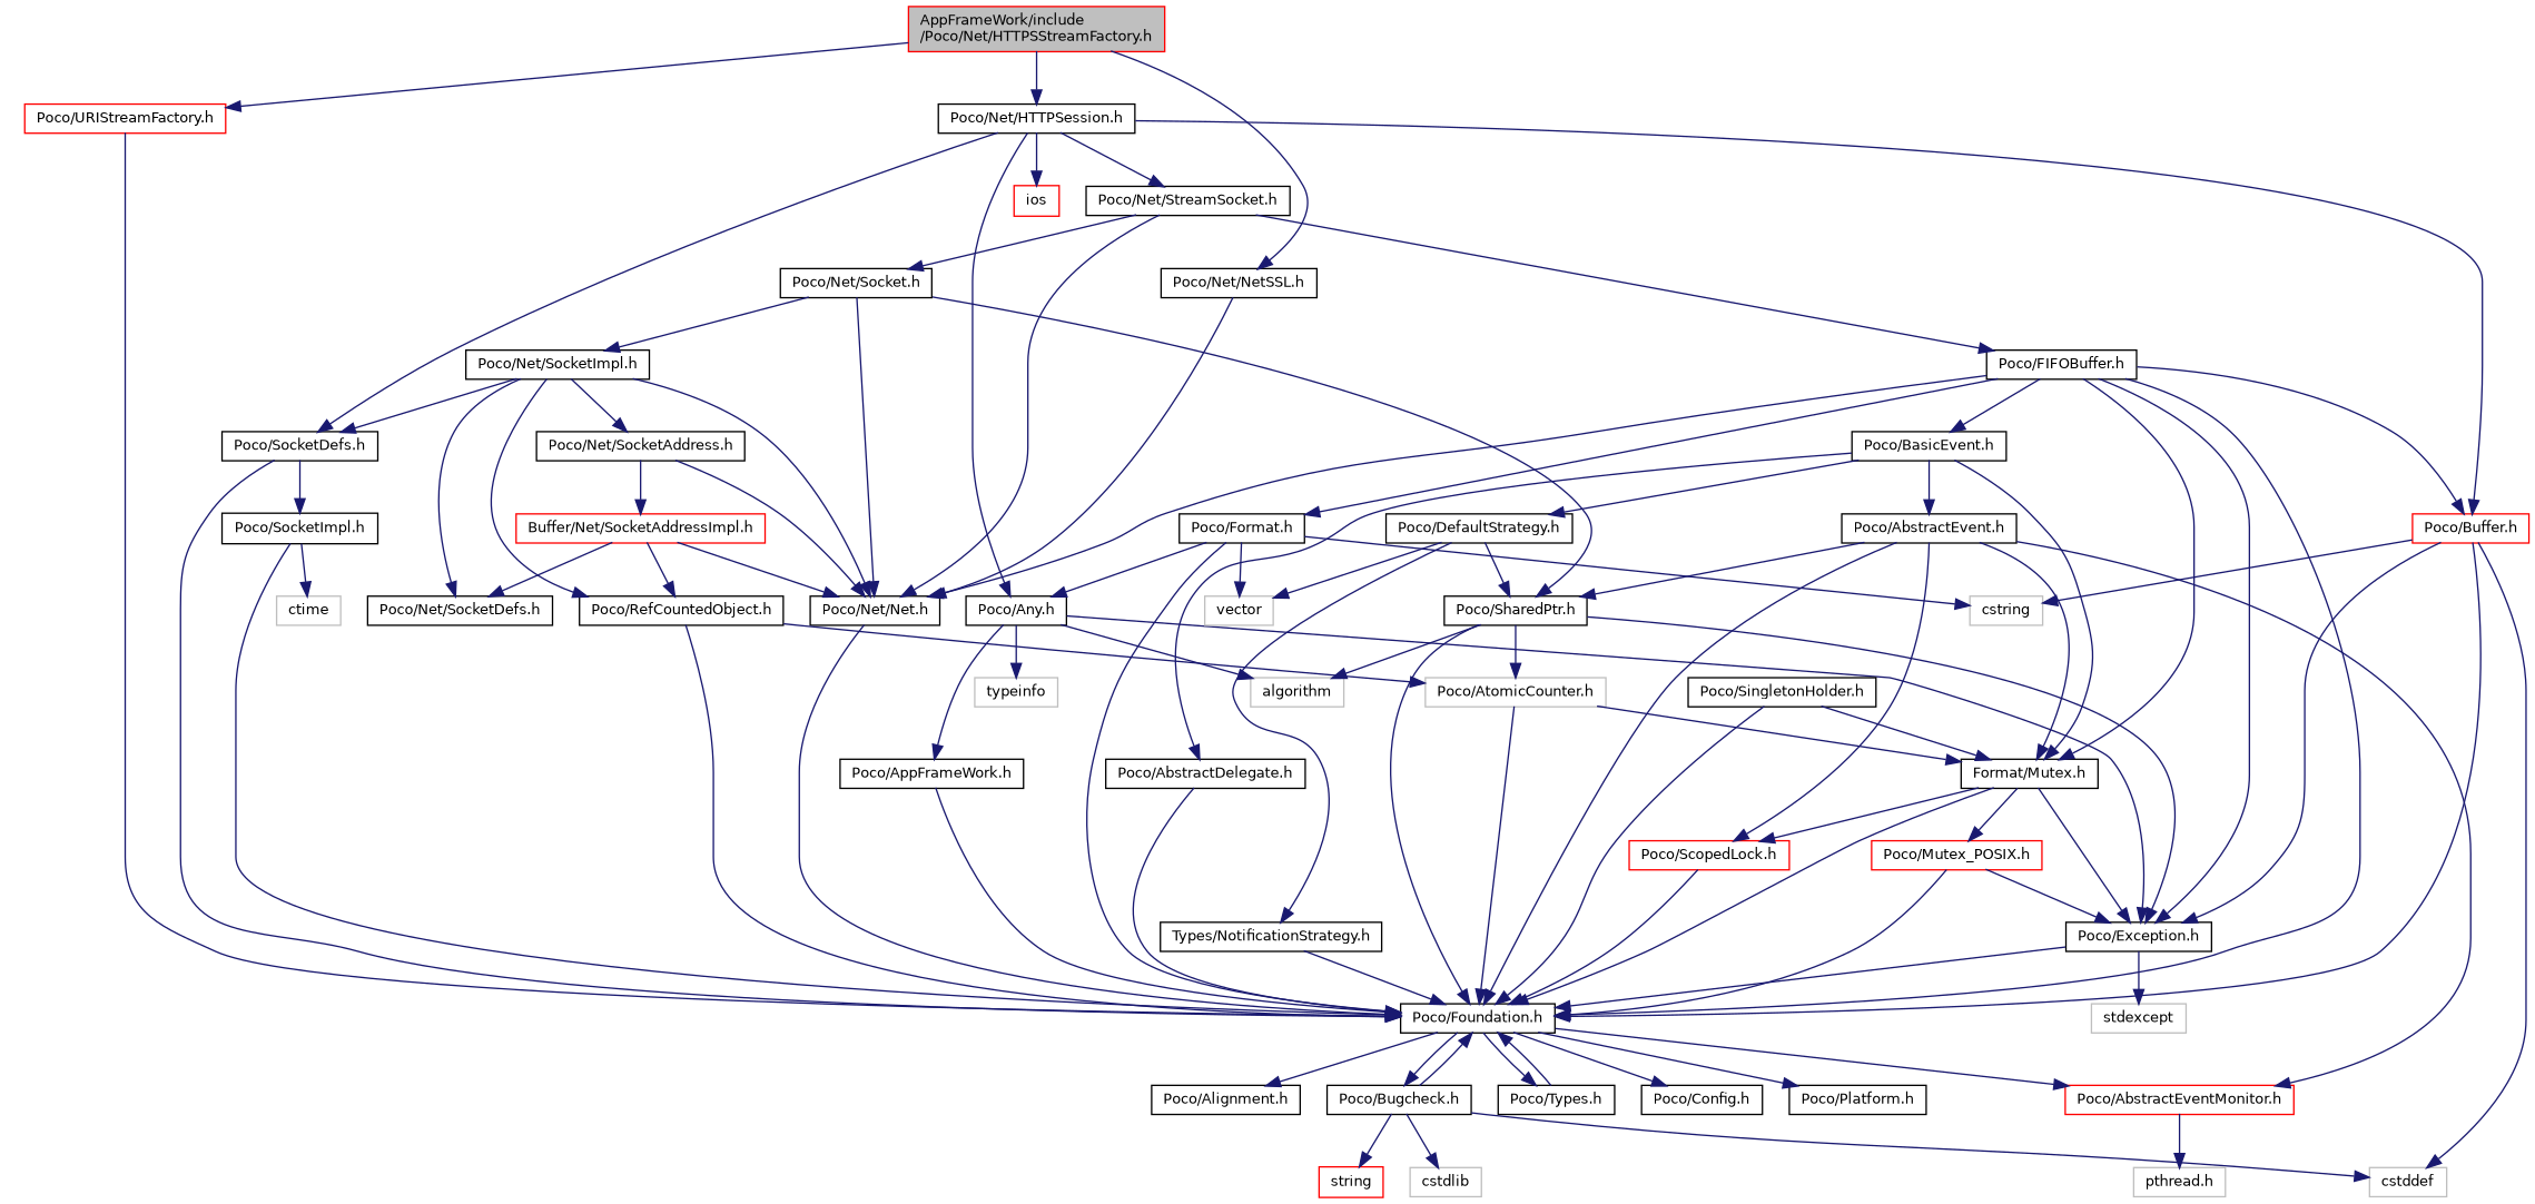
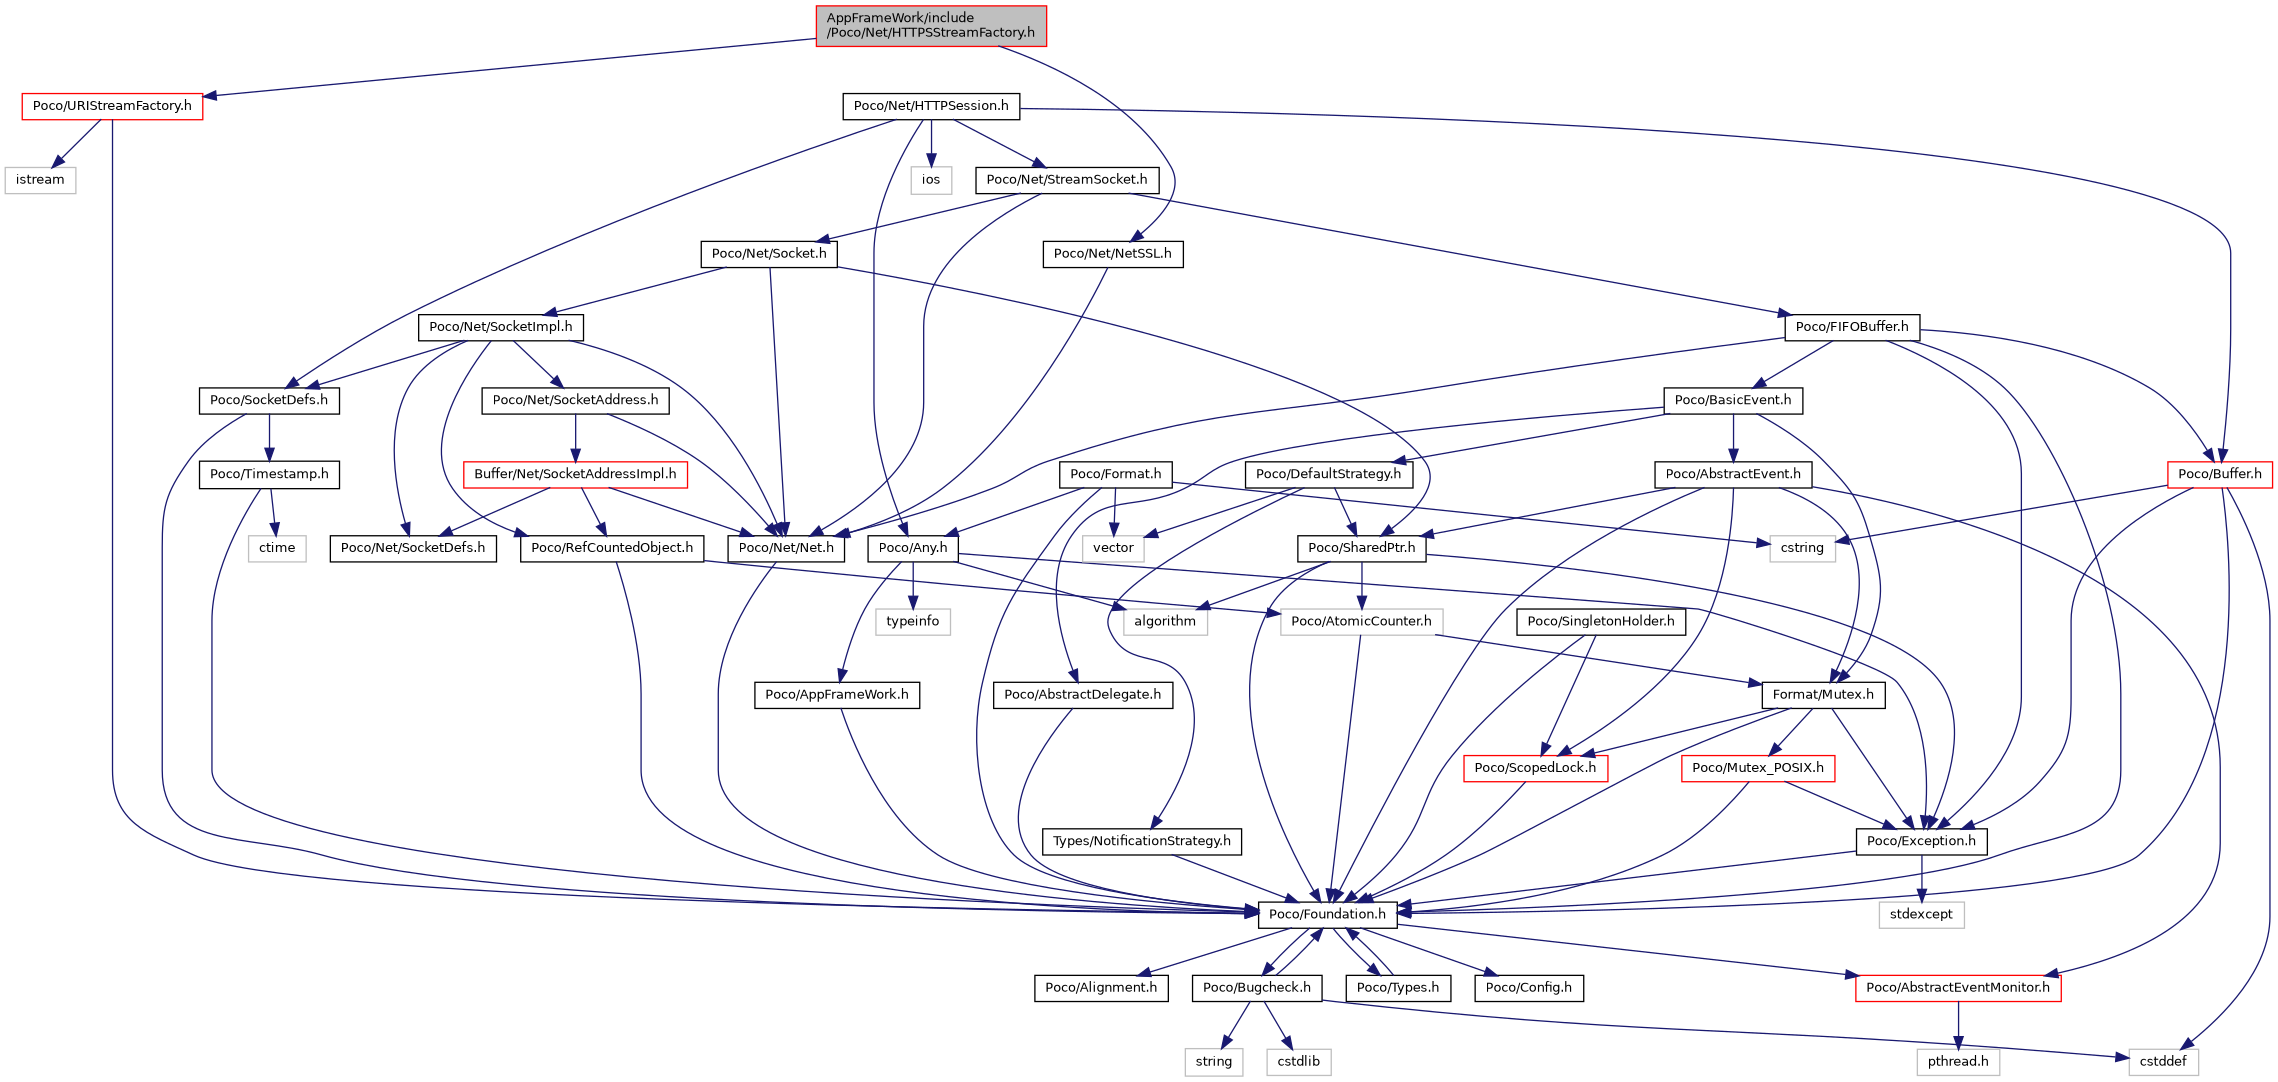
  digraph {
    node [color=black fillcolor=white fontname=Helvetica fontsize=10 shape=record style=filled]
    edge [color=midnightblue fontname=Helvetica fontsize=10 labelfontname=Helvetica labelfontsize=10 style=solid]
    n1 [color=red fillcolor=grey75 fontcolor=black height=0.2 label="AppFrameWork/include\l/Poco/Net/HTTPSStreamFactory.h" width=0.4]
    n2 [height=0.2 label="Poco/Net/NetSSL.h" width=0.4]
    n3 [height=0.2 label="Poco/Net/HTTPSession.h" width=0.4]
    n4 [color=red height=0.2 label="Poco/URIStreamFactory.h" width=0.4]
    n5 [height=0.2 label="Poco/Net/Net.h" width=0.4]
    n6 [height=0.2 label="Poco/Net/StreamSocket.h" width=0.4]
    n7 [height=0.2 label="Poco/SocketDefs.h" width=0.4]
    n8 [color=red height=0.2 label="Poco/Buffer.h" width=0.4]
    n9 [height=0.2 label="Poco/Any.h" width=0.4]
-   n10 [color=red height=0.2 label=ios width=0.4]
+   n10 [color=grey75 height=0.2 label=ios width=0.4]
    n11 [height=0.2 label="Poco/Foundation.h" width=0.4]
+   n12 [color=grey75 height=0.2 label=istream width=0.4]
    n13 [height=0.2 label="Poco/Config.h" width=0.4]
-   n14 [height=0.2 label="Poco/Platform.h" width=0.4]
    n15 [height=0.2 label="Poco/Alignment.h" width=0.4]
    n16 [height=0.2 label="Poco/Bugcheck.h" width=0.4]
    n17 [height=0.2 label="Poco/Types.h" width=0.4]
    n18 [color=red height=0.2 label="Poco/AbstractEventMonitor.h" width=0.4]
-   n19 [color=red height=0.2 label=string width=0.4]
+   n19 [color=grey75 height=0.2 label=string width=0.4]
    n20 [color=grey75 height=0.2 label=cstddef width=0.4]
    n21 [color=grey75 height=0.2 label=cstdlib width=0.4]
    n22 [height=0.2 label="Poco/Net/Socket.h" width=0.4]
    n23 [height=0.2 label="Poco/FIFOBuffer.h" width=0.4]
    n24 [height=0.2 label="Poco/Exception.h" width=0.4]
    n25 [color=grey75 height=0.2 label=stdexcept width=0.4]
-   n26 [height=0.2 label="Poco/SocketImpl.h" width=0.4]
+   n26 [height=0.2 label="Poco/Timestamp.h" width=0.4]
    n27 [color=grey75 height=0.2 label=cstring width=0.4]
    n28 [color=grey75 height=0.2 label=algorithm width=0.4]
    n29 [height=0.2 label="Poco/AppFrameWork.h" width=0.4]
    n30 [color=grey75 height=0.2 label=typeinfo width=0.4]
    n31 [height=0.2 label="Poco/Net/SocketImpl.h" width=0.4]
    n32 [height=0.2 label="Poco/SharedPtr.h" width=0.4]
    n33 [height=0.2 label="Format/Mutex.h" width=0.4]
    n34 [height=0.2 label="Poco/BasicEvent.h" width=0.4]
    n35 [height=0.2 label="Poco/Format.h" width=0.4]
    n36 [height=0.2 label="Poco/Net/SocketDefs.h" width=0.4]
    n37 [height=0.2 label="Poco/Net/SocketAddress.h" width=0.4]
    n38 [height=0.2 label="Poco/RefCountedObject.h" width=0.4]
    n39 [color=grey75 height=0.2 label=vector width=0.4]
    n40 [color=red height=0.2 label="Buffer/Net/SocketAddressImpl.h" width=0.4]
    n41 [color=grey75 height=0.2 label="Poco/AtomicCounter.h" width=0.4]
    n42 [color=red height=0.2 label="Poco/ScopedLock.h" width=0.4]
    n43 [color=red height=0.2 label="Poco/Mutex_POSIX.h" width=0.4]
    n44 [color=grey75 height=0.2 label="pthread.h" width=0.4]
    n45 [color=grey75 height=0.2 label=ctime width=0.4]
    n46 [height=0.2 label="Poco/AbstractEvent.h" width=0.4]
    n47 [height=0.2 label="Poco/DefaultStrategy.h" width=0.4]
    n48 [height=0.2 label="Poco/AbstractDelegate.h" width=0.4]
    n49 [height=0.2 label="Types/NotificationStrategy.h" width=0.4]
    n50 [height=0.2 label="Poco/SingletonHolder.h" width=0.4]
    n1 -> n2
-   n1 -> n3
    n1 -> n4
    n2 -> n5
    n3 -> n6
    n3 -> n7
    n3 -> n8
    n3 -> n9
    n3 -> n10
    n4 -> n11
+   n4 -> n12
    n5 -> n11
    n6 -> n5
    n6 -> n22
    n6 -> n23
    n7 -> n11
    n7 -> n26
    n8 -> n11
    n8 -> n20
    n8 -> n24
    n8 -> n27
    n9 -> n24
    n9 -> n28
    n9 -> n29
    n9 -> n30
    n11 -> n13
-   n11 -> n14
    n11 -> n15
    n11 -> n16
    n11 -> n17
    n11 -> n18
    n16 -> n11
    n16 -> n19
    n16 -> n20
    n16 -> n21
    n17 -> n11
    n18 -> n44
    n22 -> n5
    n22 -> n31
    n22 -> n32
    n23 -> n5
    n23 -> n8
    n23 -> n11
    n23 -> n24
-   n23 -> n33
    n23 -> n34
-   n23 -> n35
    n24 -> n11
    n24 -> n25
    n26 -> n11
    n26 -> n45
    n29 -> n11
    n31 -> n5
    n31 -> n7
    n31 -> n36
    n31 -> n37
    n31 -> n38
    n32 -> n11
    n32 -> n24
    n32 -> n28
    n32 -> n41
    n33 -> n11
    n33 -> n24
    n33 -> n42
    n33 -> n43
    n34 -> n33
    n34 -> n46
    n34 -> n47
    n34 -> n48
    n35 -> n9
    n35 -> n11
    n35 -> n27
    n35 -> n39
    n37 -> n5
    n37 -> n40
    n38 -> n11
    n38 -> n41
    n40 -> n5
    n40 -> n36
    n40 -> n38
    n41 -> n11
    n41 -> n33
    n42 -> n11
    n43 -> n11
    n43 -> n24
    n46 -> n11
    n46 -> n18
    n46 -> n32
    n46 -> n33
    n46 -> n42
    n47 -> n32
    n47 -> n39
    n47 -> n49
    n48 -> n11
    n49 -> n11
    n50 -> n11
-   n50 -> n33
+   n50 -> n42
  }
